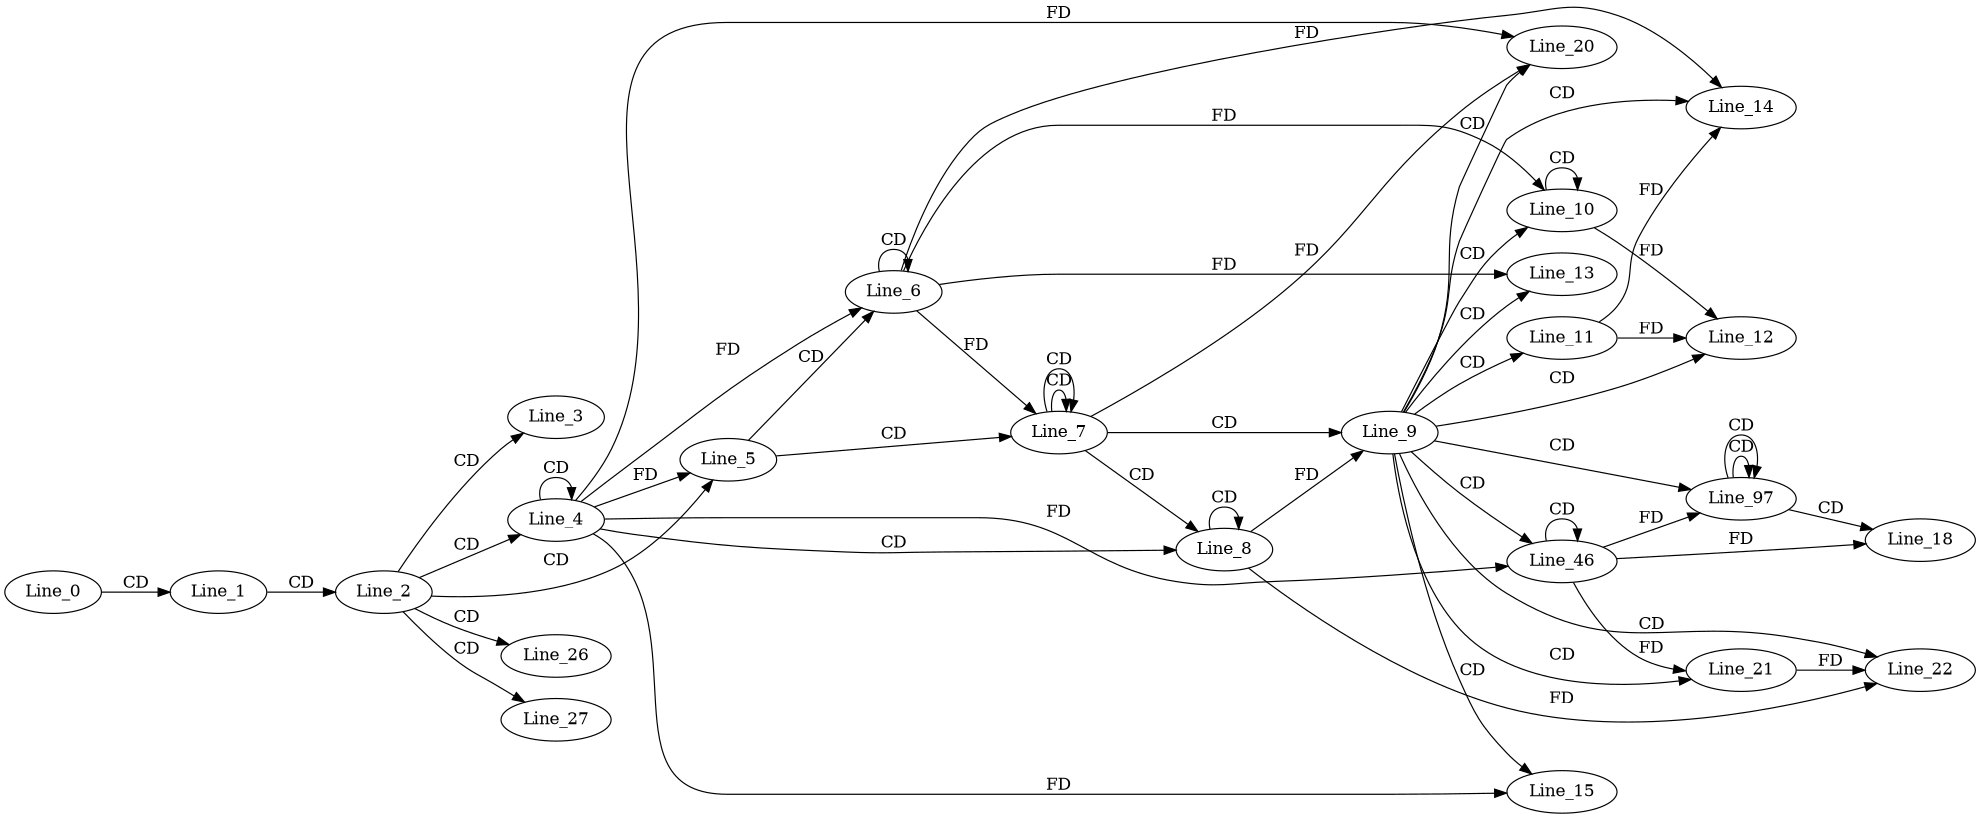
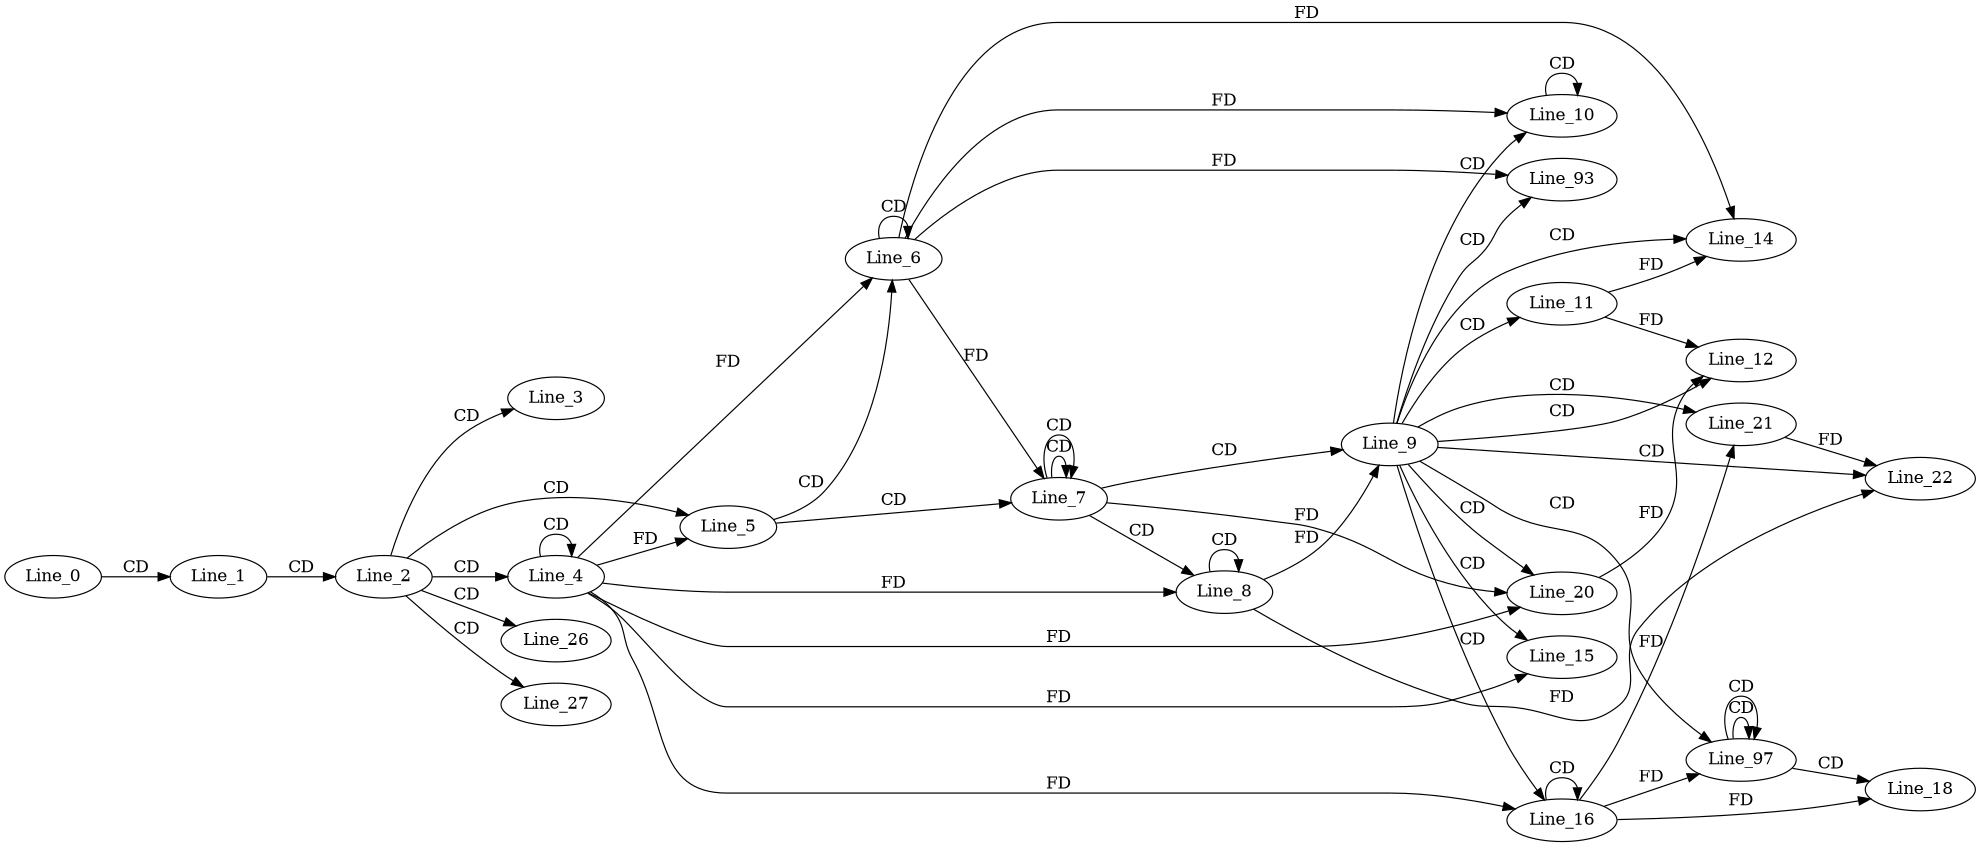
  digraph {
    rankdir=LR
    Line_0
    Line_1
    Line_2
    Line_3
    Line_4
    Line_5
    Line_26
    Line_27
    Line_6
    Line_8
    Line_15
-   Line_16 [label=Line_46]
+   Line_16
    Line_20
    Line_7
    Line_10
    Line_14
-   Line_13
+   Line_13 [label=Line_93]
    Line_9
    Line_22
    n20 [label=Line_97]
    Line_21
    Line_18
    Line_12
    Line_11
    Line_0 -> Line_1 [label=CD]
    Line_1 -> Line_2 [label=CD]
    Line_2 -> Line_3 [label=CD]
    Line_2 -> Line_4 [label=CD]
    Line_2 -> Line_5 [label=CD]
    Line_2 -> Line_26 [label=CD]
    Line_2 -> Line_27 [label=CD]
    Line_4 -> Line_4 [label=CD]
    Line_4 -> Line_5 [label=FD]
    Line_4 -> Line_6 [label=FD]
-   Line_4 -> Line_8 [label=CD]
+   Line_4 -> Line_8 [label=FD]
    Line_4 -> Line_15 [label=FD]
    Line_4 -> Line_16 [label=FD]
    Line_4 -> Line_20 [label=FD]
    Line_5 -> Line_6 [label=CD]
    Line_5 -> Line_7 [label=CD]
    Line_6 -> Line_6 [label=CD]
    Line_6 -> Line_7 [label=FD]
    Line_6 -> Line_10 [label=FD]
    Line_6 -> Line_14 [label=FD]
    Line_6 -> Line_13 [label=FD]
    Line_8 -> Line_8 [label=CD]
    Line_8 -> Line_9 [label=FD]
    Line_8 -> Line_22 [label=FD]
    Line_16 -> Line_16 [label=CD]
    Line_16 -> n20 [label=FD]
    Line_16 -> Line_21 [label=FD]
    Line_16 -> Line_18 [label=FD]
    Line_7 -> Line_8 [label=CD]
    Line_7 -> Line_20 [label=FD]
    Line_7 -> Line_7 [label=CD]
    Line_7 -> Line_7 [label=CD]
    Line_7 -> Line_9 [label=CD]
    Line_10 -> Line_10 [label=CD]
-   Line_10 -> Line_12 [label=FD]
+   Line_20 -> Line_12 [label=FD]
    Line_9 -> Line_15 [label=CD]
    Line_9 -> Line_16 [label=CD]
    Line_9 -> Line_20 [label=CD]
    Line_9 -> Line_10 [label=CD]
    Line_9 -> Line_14 [label=CD]
    Line_9 -> Line_13 [label=CD]
    Line_9 -> Line_22 [label=CD]
    Line_9 -> n20 [label=CD]
    Line_9 -> Line_21 [label=CD]
    Line_9 -> Line_12 [label=CD]
    Line_9 -> Line_11 [label=CD]
    n20 -> n20 [label=CD]
    n20 -> n20 [label=CD]
    n20 -> Line_18 [label=CD]
    Line_21 -> Line_22 [label=FD]
    Line_11 -> Line_14 [label=FD]
    Line_11 -> Line_12 [label=FD]
  }
